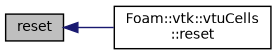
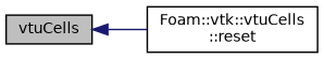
  digraph {
    rankdir=LR
    node [color=black fontname=Helvetica fontsize=10 shape=record]
-   n1 [fillcolor=grey75 fontcolor=black height=0.2 label=reset style=filled width=0.4]
+   n1 [fillcolor=grey75 fontcolor=black height=0.2 label=vtuCells style=filled width=0.4]
    n2 [height=0.2 label="Foam::vtk::vtuCells\l::reset" width=0.4]
    n1 -> n2 [color=midnightblue dir=back fontname=Helvetica fontsize=10 labelfontname=Helvetica labelfontsize=10 style=solid]
  }
